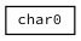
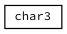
  digraph {
    rankdir=LR
    fontname="Source Code Pro"
-   n1 [color=black fillcolor=white fontname="Source Code Pro" fontsize=10 height=0.2 label=char0 shape=record style=filled width=0.4]
+   n1 [color=black fillcolor=white fontname="Source Code Pro" fontsize=10 height=0.2 label=char3 shape=record style=filled width=0.4]
  }
